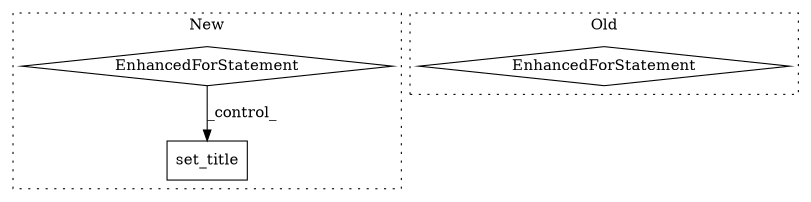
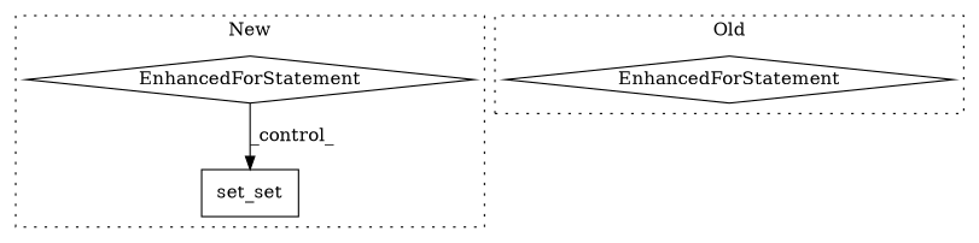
  digraph {
    node [a=70 shape=diamond]
-   n1 [a=32 l="10,2" label=set_title s="14929,15125" shape=box]
+   n1 [a=32 l="10,2" label=set_set s="14929,15125" shape=box]
    n2 [l="61,2" label=EnhancedForStatement s="14636,14725"]
    n3 [l="69,2" label=EnhancedForStatement s="14184,14292"]
    subgraph cluster_1 {
      label=New
      style=dotted
      n1
      n2
    }
    subgraph cluster_2 {
      label=Old
      style=dotted
      n3
    }
    n2 -> n1 [label=_control_]
  }
